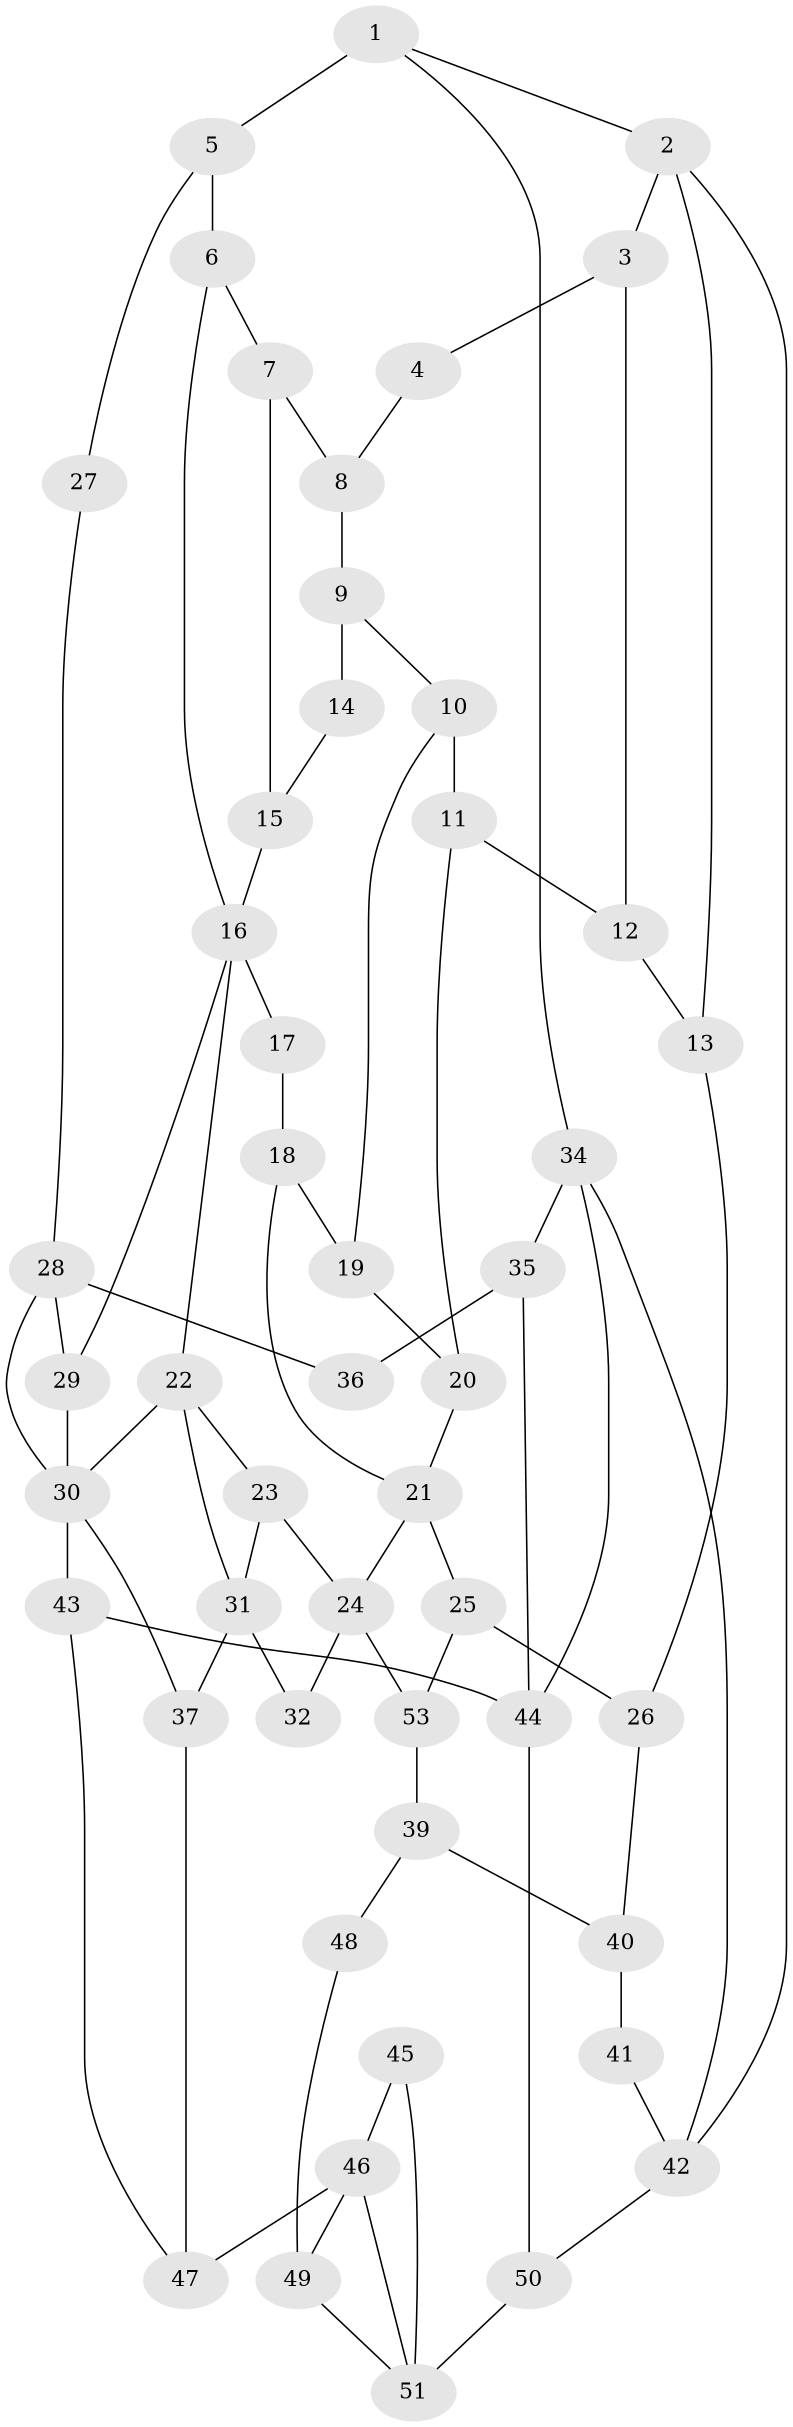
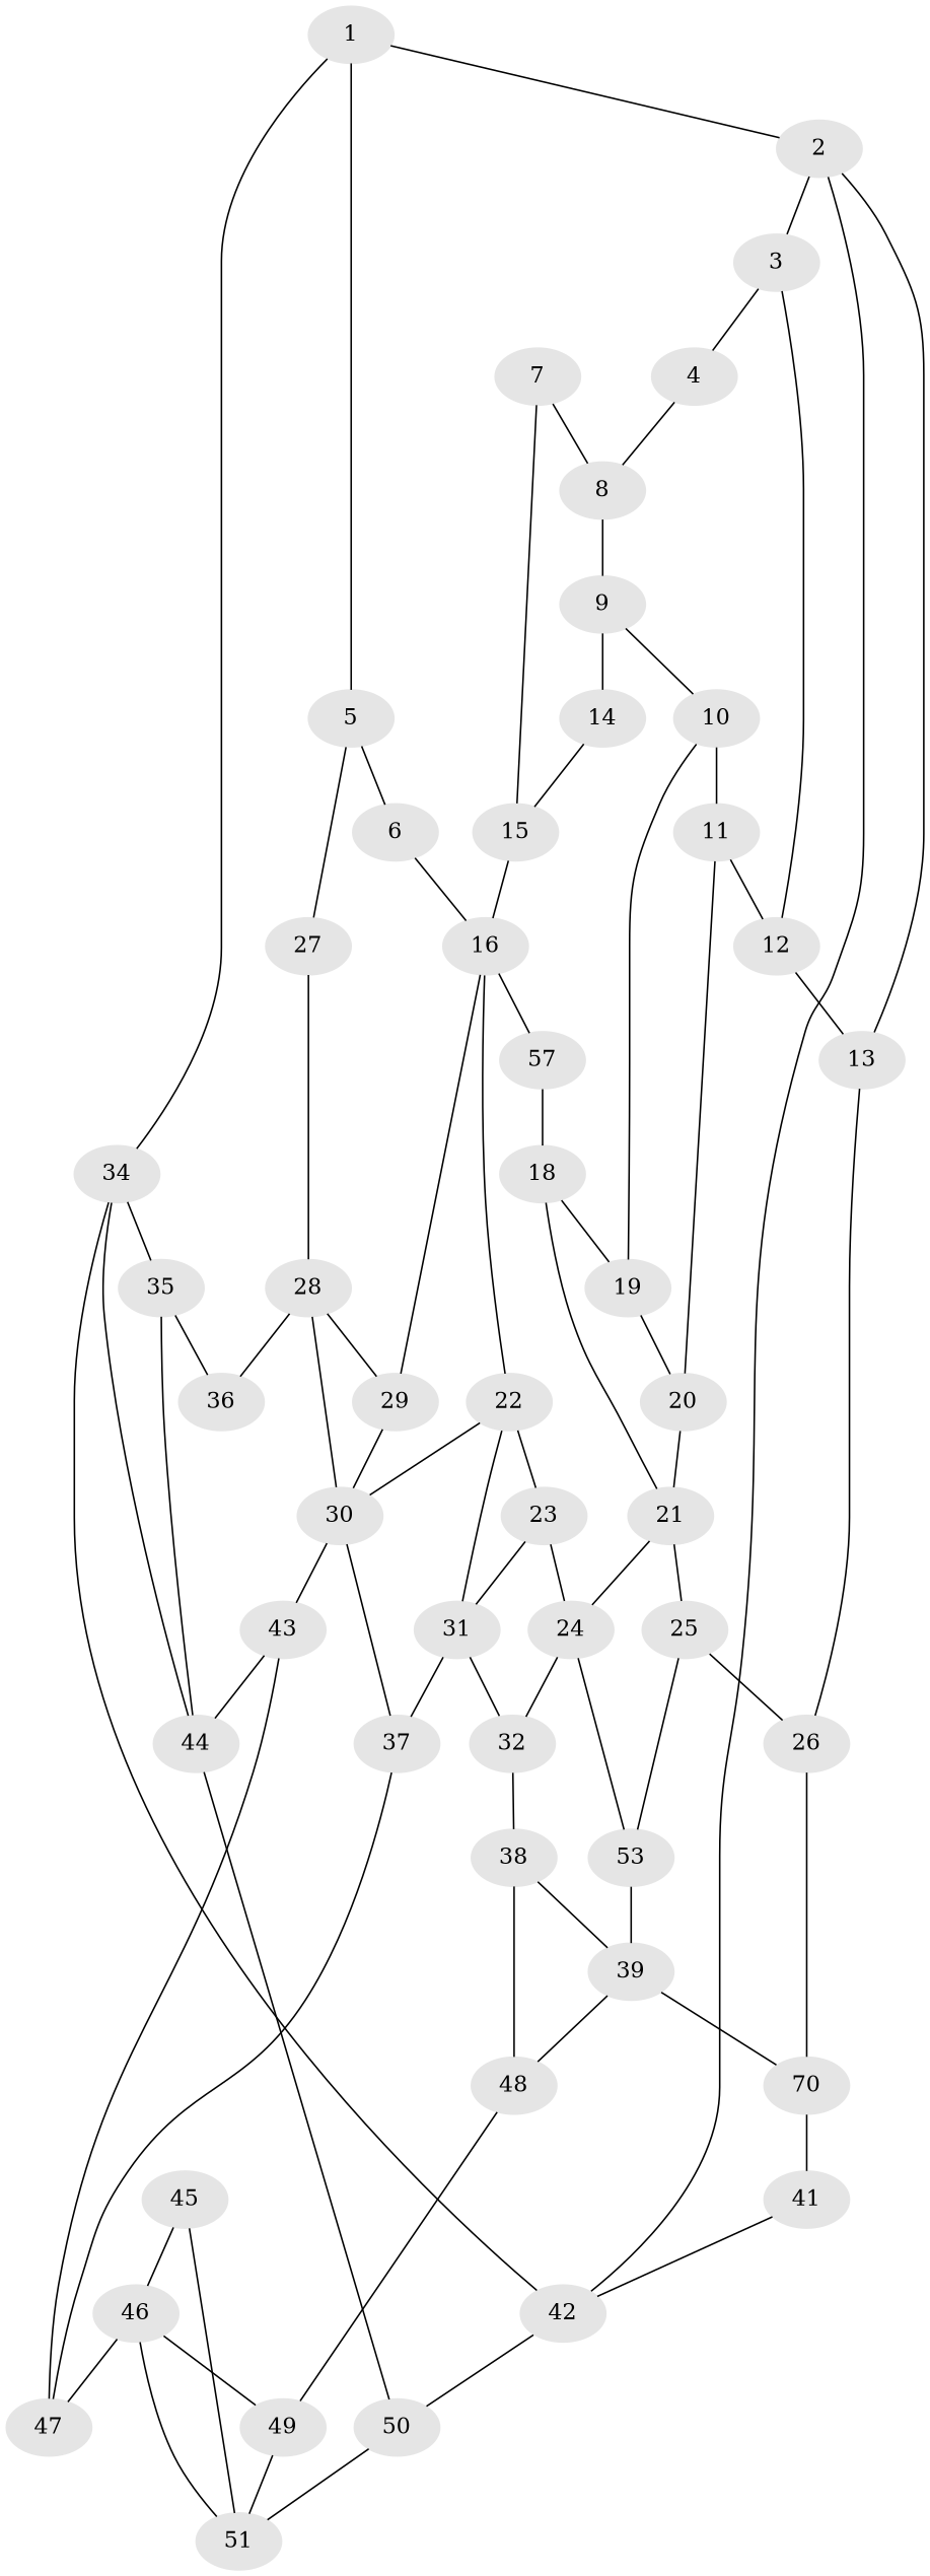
  graph {
    node [color=gray90 style=filled]
    edge [weight=1.0]
    1
    2
    5
    34
    3
    13
    42
    6
    27
    35
    44
    4
    12
    26
    50
    8
    9
    7
    16
    28
    15
-   17
+   17 [label=57]
    22
    29
    10
    14
    11
    19
    20
    21
-   40
+   40 [label=70]
    18
    23
    30
    31
    24
    25
    32
    n39 [label=53]
    37
    43
+   38
    39
    41
    36
    47
    48
    49
    51
    45
    46
    1 -- 2
    1 -- 5 [weight=2.0]
    1 -- 34
    2 -- 3
    2 -- 13
    2 -- 42
    5 -- 6 [weight=2.0]
    5 -- 27 [weight=2.0]
    34 -- 42
    34 -- 35
    34 -- 44
    3 -- 4
    3 -- 12
    13 -- 26
    42 -- 50
-   6 -- 7
    6 -- 16
    27 -- 28 [weight=2.0]
    35 -- 44
    35 -- 36
    44 -- 50 [weight=2.0]
    4 -- 8
    12 -- 13
    26 -- 40
    50 -- 51 [weight=2.0]
    8 -- 9
    9 -- 10
    9 -- 14 [weight=2.0]
    7 -- 8
    7 -- 15
    16 -- 17 [weight=2.0]
    16 -- 22
    16 -- 29
    28 -- 29
    28 -- 30
    28 -- 36 [weight=2.0]
    15 -- 16
    17 -- 18
    22 -- 23
    22 -- 30
    22 -- 31
    29 -- 30
    10 -- 11
    10 -- 19
    14 -- 15
    11 -- 12 [weight=4.0]
    11 -- 20
    19 -- 20
    20 -- 21
    21 -- 24 [weight=2.0]
    21 -- 25 [weight=2.0]
    40 -- 41 [weight=2.0]
    18 -- 19
    18 -- 21
    23 -- 31
    23 -- 24
    30 -- 37
    30 -- 43 [weight=2.0]
    31 -- 32 [weight=2.0]
    31 -- 37 [weight=2.0]
    24 -- 32
    24 -- n39
    25 -- 26
    25 -- n39
+   32 -- 38
    n39 -- 39 [weight=2.0]
    37 -- 47
    43 -- 44 [weight=2.0]
    43 -- 47
+   38 -- 39
+   38 -- 48
    39 -- 40 [weight=2.0]
    39 -- 48
    41 -- 42
    48 -- 49
    49 -- 51
    45 -- 51
    45 -- 46
    46 -- 47 [weight=2.0]
    46 -- 49
    46 -- 51 [weight=2.0]
  }
